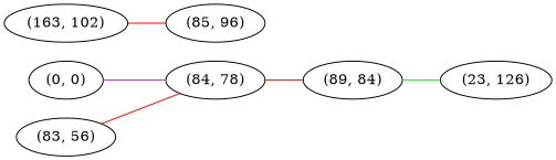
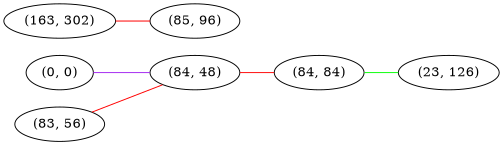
  graph {
    fontname="DejaVu Serif"
    rankdir=LR
    node [fontname="DejaVu Serif"]
    edge [color=red fontname="DejaVu Serif" weight=1]
    "(0, 0)"
-   "(84, 48)" [label="(84, 78)"]
-   "(89, 84)"
-   "(163, 102)"
+   "(84, 48)"
+   "(89, 84)" [label="(84, 84)"]
+   "(163, 102)" [label="(163, 302)"]
    "(85, 96)"
    "(83, 56)"
    n7 [label="(23, 126)"]
    "(0, 0)" -- "(84, 48)" [color=purple weight=4]
    "(84, 48)" -- "(89, 84)"
    "(89, 84)" -- n7 [color=green weight=2]
    "(163, 102)" -- "(85, 96)"
    "(83, 56)" -- "(84, 48)"
  }
